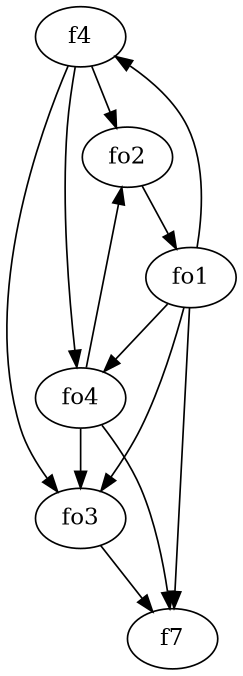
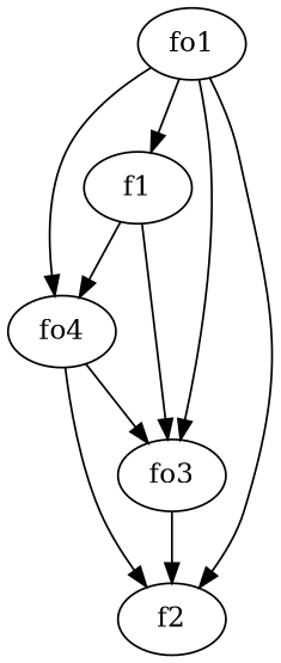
  strict digraph {
    edge [weight=2]
-   f1 [label=f4]
-   fo2
+   f1
    fo3
    fo4
    fo1
-   f2 [label=f7]
-   f1 -> fo2
+   f2
    f1 -> fo3
    f1 -> fo4
-   fo2 -> fo1
    fo3 -> f2
-   fo4 -> fo2
    fo4 -> fo3
    fo4 -> f2
    fo1 -> f1
    fo1 -> fo3
    fo1 -> fo4
    fo1 -> f2
  }
